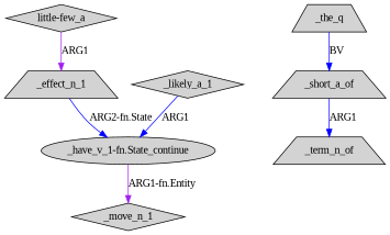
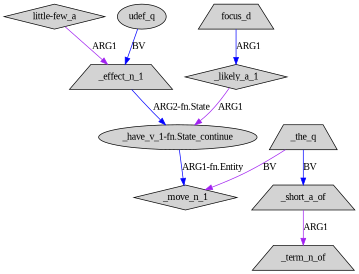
  digraph {
    fontname="Liberation Serif"
    node [fontname="Liberation Serif" shape=trapezium style=filled]
    edge [color=blue fontname="Liberation Serif"]
    "little-few_a" [shape=diamond]
    _effect_n_1
    "_have_v_1-fn.State_continue" [shape=ellipse]
    _likely_a_1 [shape=diamond]
    _move_n_1 [shape=diamond]
+   focus_d
    _the_q
    _short_a_of
+   udef_q [shape=ellipse]
    _term_n_of
    "little-few_a" -> _effect_n_1 [color=purple label=ARG1]
    _effect_n_1 -> "_have_v_1-fn.State_continue" [label="ARG2-fn.State"]
-   "_have_v_1-fn.State_continue" -> _move_n_1 [color=purple label="ARG1-fn.Entity"]
-   _likely_a_1 -> "_have_v_1-fn.State_continue" [label=ARG1]
+   "_have_v_1-fn.State_continue" -> _move_n_1 [label="ARG1-fn.Entity"]
+   _likely_a_1 -> "_have_v_1-fn.State_continue" [color=purple label=ARG1]
+   focus_d -> _likely_a_1 [label=ARG1]
+   _the_q -> _move_n_1 [color=purple label=BV]
    _the_q -> _short_a_of [label=BV]
-   _short_a_of -> _term_n_of [label=ARG1]
+   _short_a_of -> _term_n_of [color=purple label=ARG1]
+   udef_q -> _effect_n_1 [label=BV]
  }
